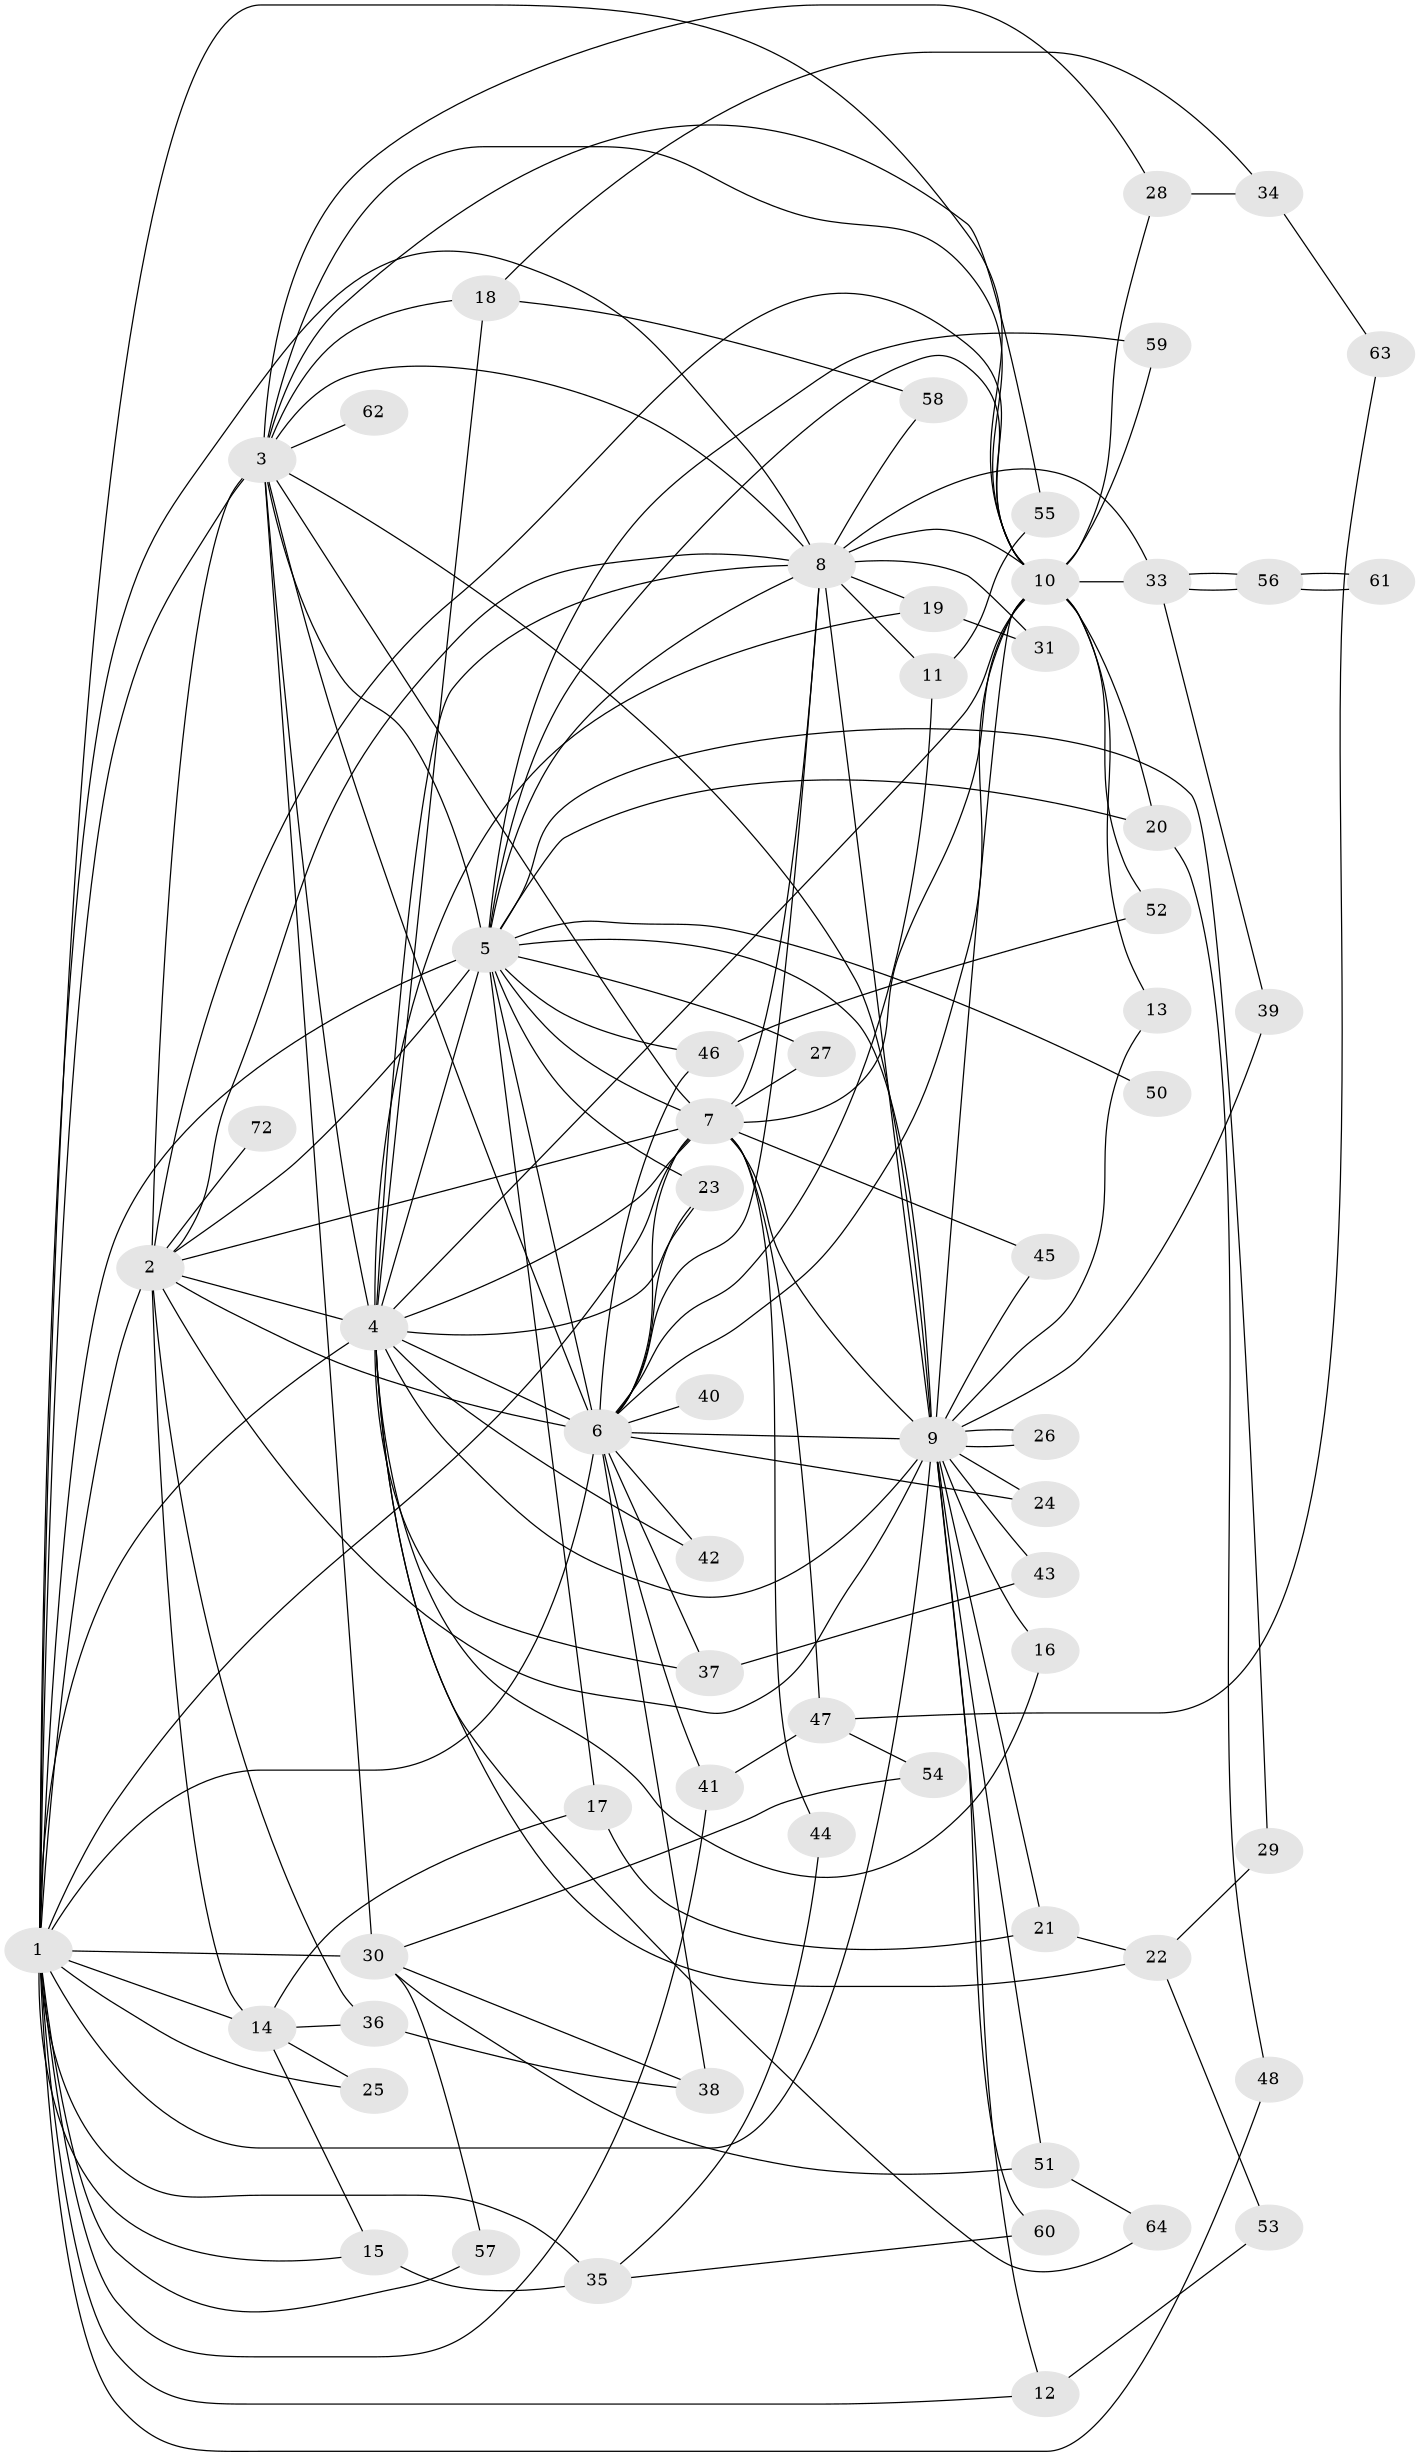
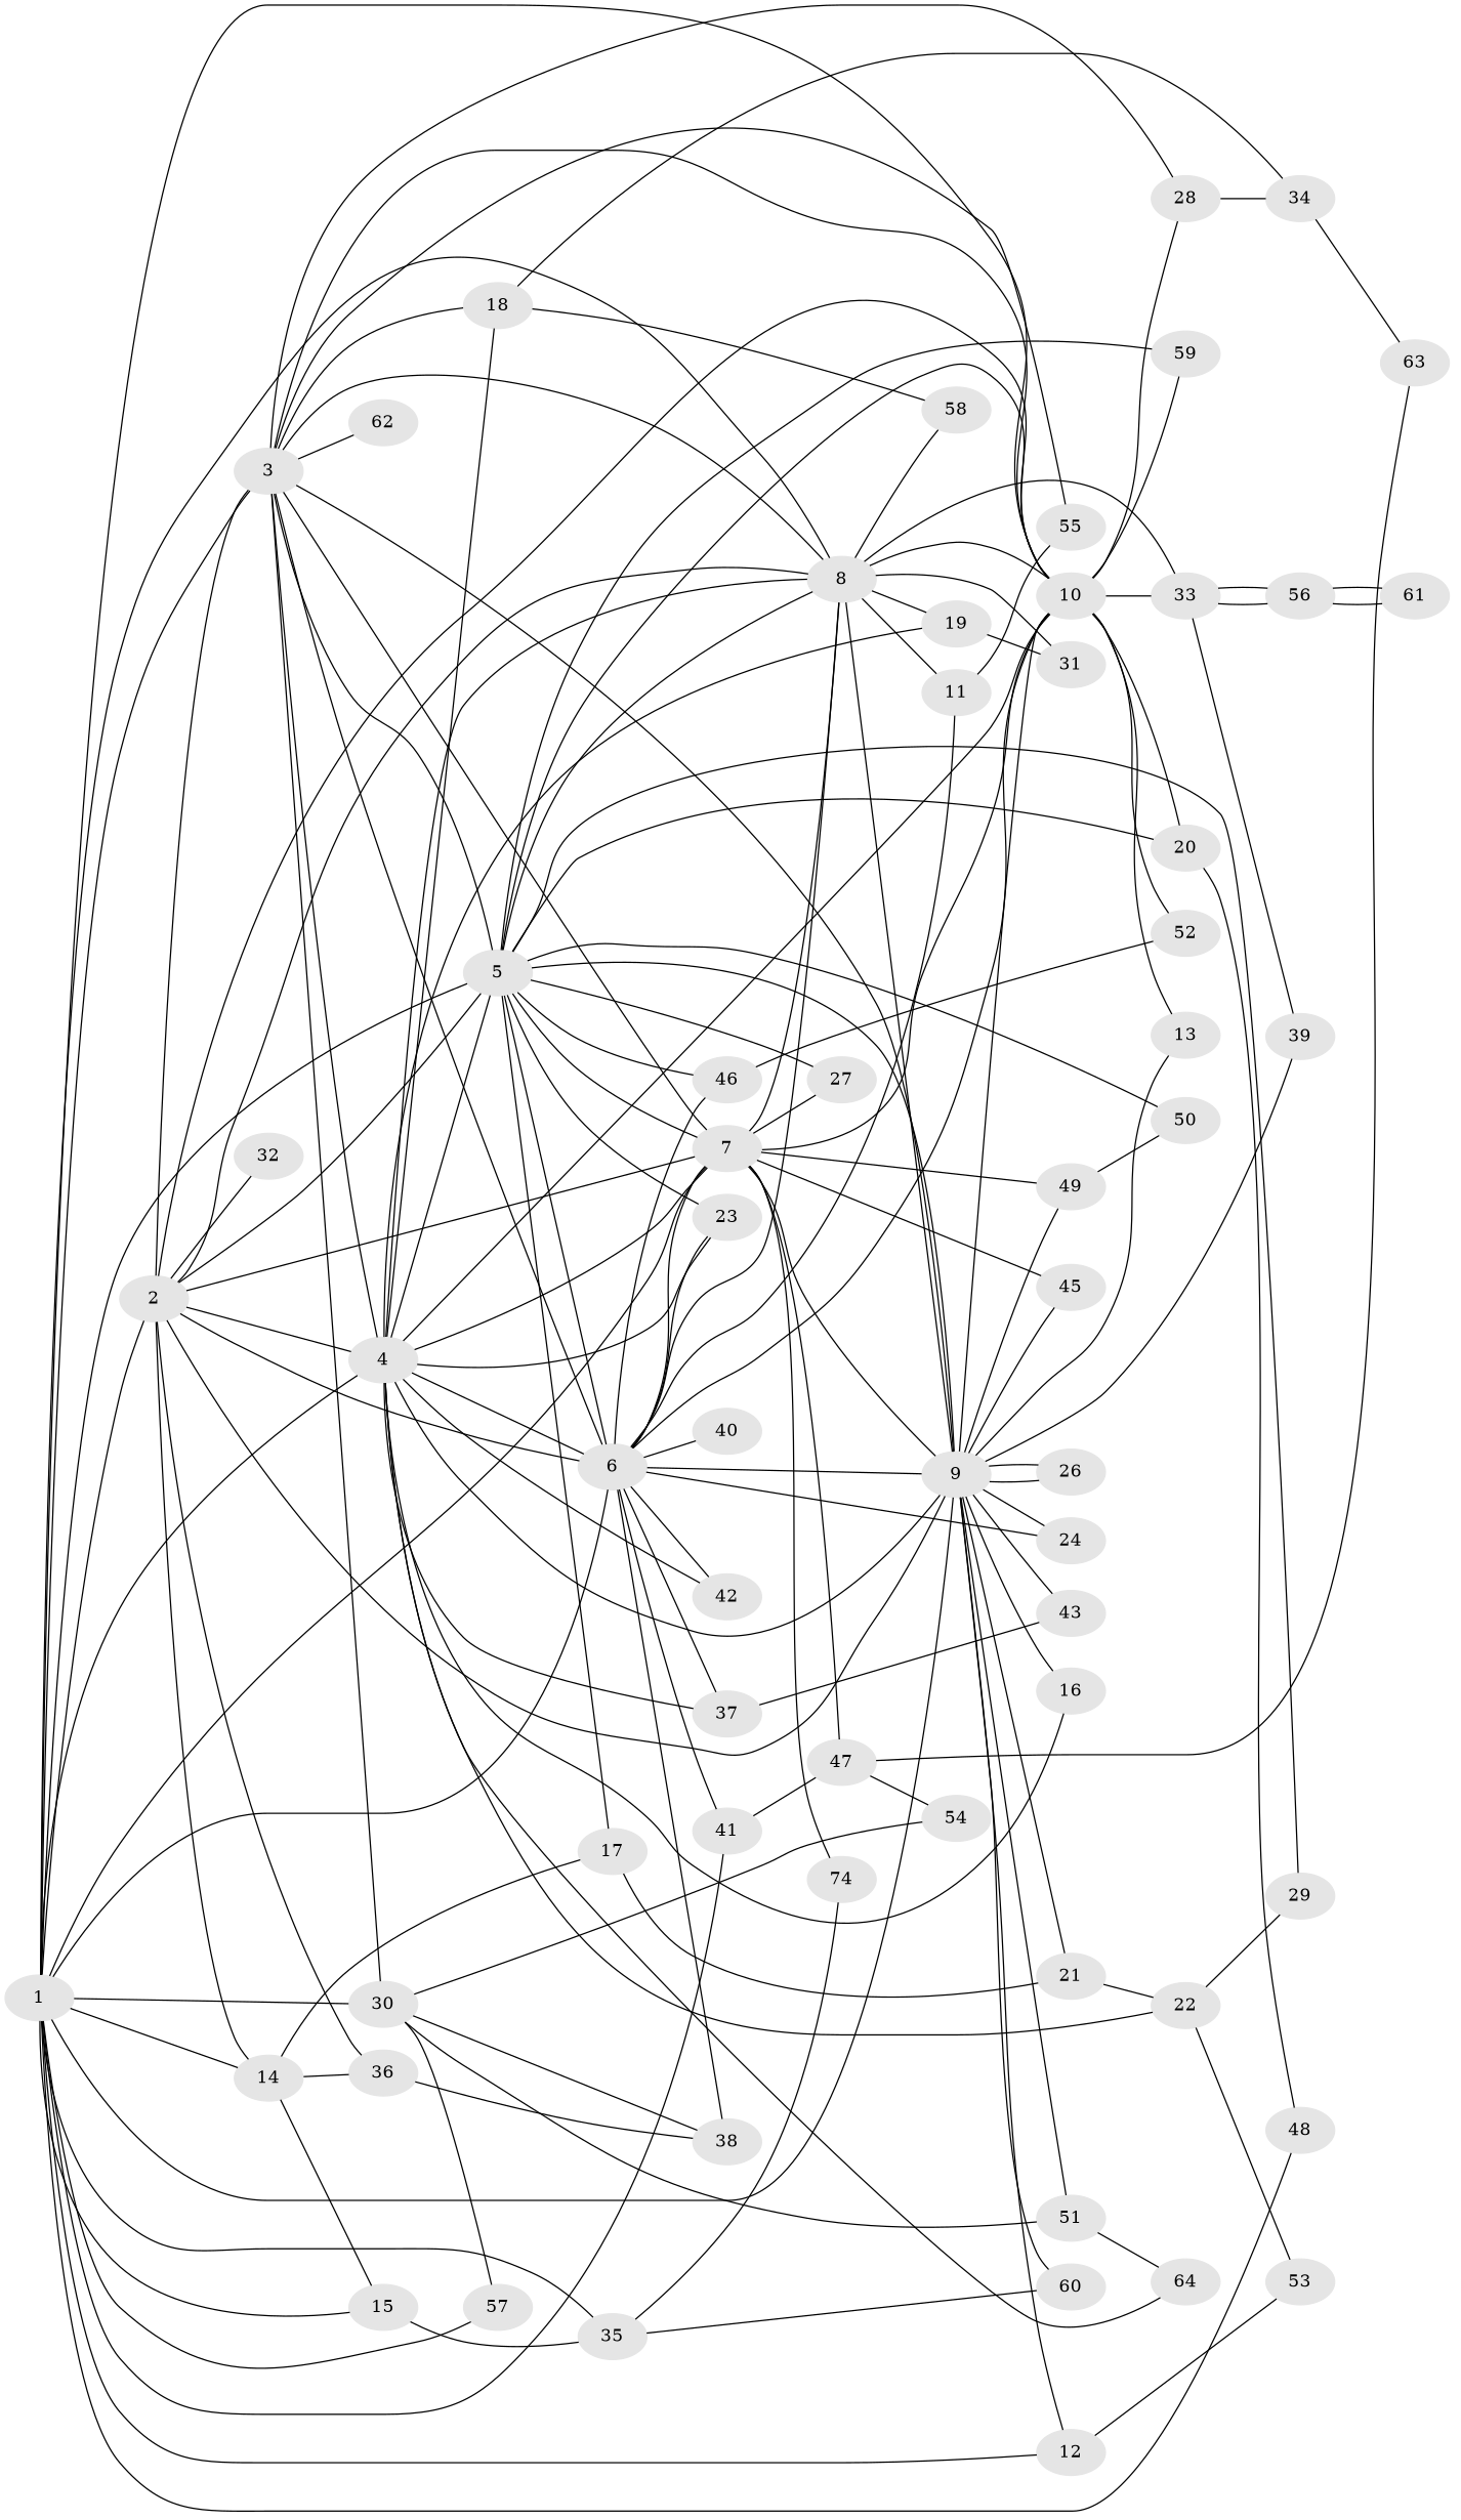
  graph {
    rankdir=LR
    node [color=gray90 style=filled]
    1
    2
    3
    4
    5
    6
    7
    8
    9
    10
    12
    14
    15
-   25
    30
    35
    41
    48
    57
-   32 [label=72]
+   32
    36
    18
    28
    55
    62
    16
    19
    22
    23
    37
    42
    64
    17
    20
    27
    29
    46
    50
    59
    11
    24
    38
    40
-   44
+   44 [label=74]
    45
    47
+   49
    31
    33
    58
    13
    21
    26
    39
    43
    51
    60
    52
    53
    54
    34
    63
    56
    61
    1 -- 2
    1 -- 3
    1 -- 4
    1 -- 5
    1 -- 6
    1 -- 7
    1 -- 8
    1 -- 9
    1 -- 10
    1 -- 12
    1 -- 14
    1 -- 15
-   1 -- 25
    1 -- 30
    1 -- 35
    1 -- 41
    1 -- 48
    1 -- 57
    2 -- 3
    2 -- 4
    2 -- 5
    2 -- 6
    2 -- 7
    2 -- 8
    2 -- 9
    2 -- 10
    2 -- 14
    2 -- 32
    2 -- 36
    3 -- 4
    3 -- 5
    3 -- 6
    3 -- 7
    3 -- 8
    3 -- 9
    3 -- 10
    3 -- 30
    3 -- 18
    3 -- 28
    3 -- 55
    3 -- 62
    4 -- 5
    4 -- 6
    4 -- 7
    4 -- 8
    4 -- 9
    4 -- 10
    4 -- 18
    4 -- 16
    4 -- 19
    4 -- 22
    4 -- 23
    4 -- 37
    4 -- 42
    4 -- 64
    5 -- 6
    5 -- 7
    5 -- 8
    5 -- 9
    5 -- 10
    5 -- 23
    5 -- 17
    5 -- 20
    5 -- 27
    5 -- 29
    5 -- 46
    5 -- 50
    5 -- 59
    6 -- 7
    6 -- 8
    6 -- 9
    6 -- 10
    6 -- 41
    6 -- 23
    6 -- 37
    6 -- 42
    6 -- 46
    6 -- 11
    6 -- 24
    6 -- 38
    6 -- 40
    7 -- 8
    7 -- 9
    7 -- 10
    7 -- 27
    7 -- 44
    7 -- 45
    7 -- 47
+   7 -- 49
    8 -- 9
    8 -- 10
    8 -- 19
    8 -- 11
    8 -- 31
    8 -- 33
    8 -- 58
    9 -- 10
    9 -- 12
    9 -- 16
    9 -- 24
    9 -- 45
+   9 -- 49
    9 -- 13
    9 -- 21
    9 -- 26
    9 -- 26
    9 -- 39
    9 -- 43
    9 -- 51
    9 -- 60
    10 -- 28
    10 -- 20
    10 -- 59
    10 -- 33
    10 -- 13
    10 -- 52
    12 -- 53
    14 -- 15
-   14 -- 25
    14 -- 36
    14 -- 17
    15 -- 35
    30 -- 57
    30 -- 38
    30 -- 51
    30 -- 54
    35 -- 44
    35 -- 60
    41 -- 47
    36 -- 38
    18 -- 58
    18 -- 34
    28 -- 34
    19 -- 31
    22 -- 29
    22 -- 53
    37 -- 43
    17 -- 21
    20 -- 48
    46 -- 52
    11 -- 55
    47 -- 54
    47 -- 63
+   49 -- 50
    33 -- 39
    33 -- 56
    33 -- 56
    21 -- 22
    51 -- 64
    34 -- 63
    56 -- 61
    56 -- 61
  }
